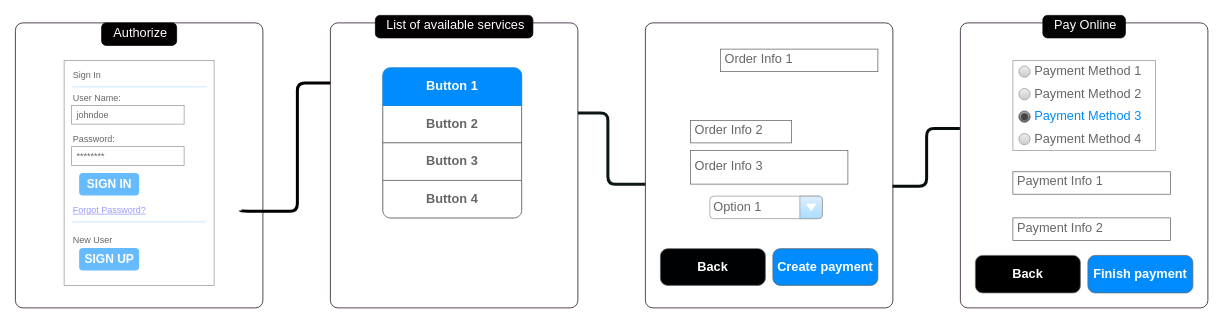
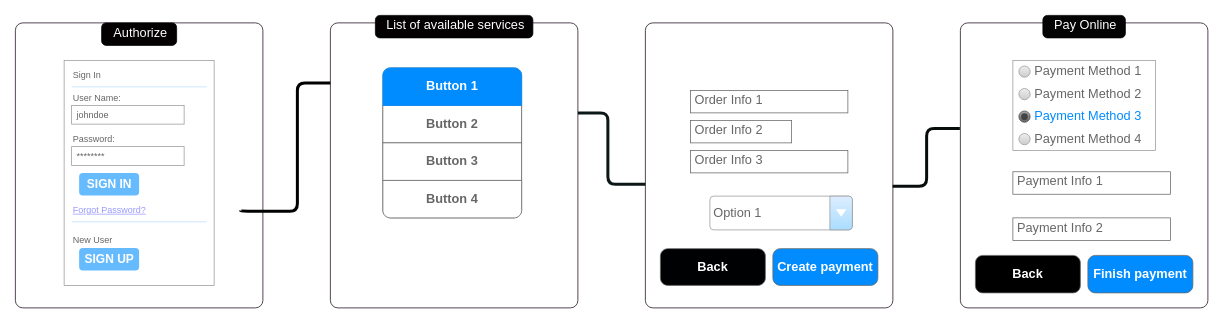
  <mxCell id="0" />
  <mxCell id="1" parent="0" />
  <mxCell id="2" value="" style="shape=mxgraph.mockup.containers.marginRect;rectMarginTop=10;strokeColor=#1D0A1C;strokeWidth=1;dashed=0;rounded=1;arcSize=5;recursiveResize=0;html=1;whiteSpace=wrap;" parent="1" vertex="1"><mxGeometry x="20" y="20" width="330" height="390" as="geometry" /></mxCell>
  <mxCell id="3" value="&lt;div&gt;Authorize&lt;/div&gt;" style="shape=rect;strokeColor=default;fillColor=#030102;strokeWidth=1;dashed=0;rounded=1;arcSize=20;fontColor=#ffffff;fontSize=17;spacing=2;spacingTop=-2;align=center;autosize=1;spacingLeft=4;resizeWidth=0;resizeHeight=0;perimeter=none;html=1;whiteSpace=wrap;" parent="2" vertex="1"><mxGeometry x="115" y="10" width="100" height="30" as="geometry" /></mxCell>
  <mxCell id="4" value="" style="endArrow=none;html=1;rounded=1;entryX=0;entryY=0.476;entryDx=0;entryDy=0;entryPerimeter=0;edgeStyle=orthogonalEdgeStyle;strokeColor=#000000;strokeWidth=4;" parent="2" edge="1"><mxGeometry width="50" height="50" relative="1" as="geometry"><mxPoint x="300" y="260" as="sourcePoint" /><mxPoint x="450" y="92.84" as="targetPoint" /><Array as="points"><mxPoint x="376" y="261" /><mxPoint x="376" y="90" /><mxPoint x="450" y="90" /></Array></mxGeometry></mxCell>
  <mxCell id="5" value="" style="strokeWidth=1;shadow=0;dashed=0;align=center;html=1;shape=mxgraph.mockup.forms.rrect;rSize=0;strokeColor=#999999;fillColor=#ffffff;" vertex="1" parent="2"><mxGeometry x="65" y="60" width="200" height="300" as="geometry" /></mxCell>
  <mxCell id="6" value="Sign In" style="strokeWidth=1;shadow=0;dashed=0;align=center;html=1;shape=mxgraph.mockup.forms.anchor;fontSize=12;fontColor=#666666;align=left;resizeWidth=1;spacingLeft=0;" vertex="1" parent="5"><mxGeometry width="100" height="20" relative="1" as="geometry"><mxPoint x="10" y="10" as="offset" /></mxGeometry></mxCell>
  <mxCell id="7" value="" style="shape=line;strokeColor=#ddeeff;strokeWidth=2;html=1;resizeWidth=1;" vertex="1" parent="5"><mxGeometry width="180" height="10" relative="1" as="geometry"><mxPoint x="10" y="30" as="offset" /></mxGeometry></mxCell>
  <mxCell id="8" value="User Name:" style="strokeWidth=1;shadow=0;dashed=0;align=center;html=1;shape=mxgraph.mockup.forms.anchor;fontSize=12;fontColor=#666666;align=left;resizeWidth=1;spacingLeft=0;" vertex="1" parent="5"><mxGeometry width="100" height="20" relative="1" as="geometry"><mxPoint x="10" y="40" as="offset" /></mxGeometry></mxCell>
  <mxCell id="9" value="johndoe" style="strokeWidth=1;shadow=0;dashed=0;align=center;html=1;shape=mxgraph.mockup.forms.rrect;rSize=0;strokeColor=#999999;fontColor=#666666;align=left;spacingLeft=5;resizeWidth=1;" vertex="1" parent="5"><mxGeometry width="150" height="25" relative="1" as="geometry"><mxPoint x="10" y="60" as="offset" /></mxGeometry></mxCell>
  <mxCell id="10" value="Password:" style="strokeWidth=1;shadow=0;dashed=0;align=center;html=1;shape=mxgraph.mockup.forms.anchor;fontSize=12;fontColor=#666666;align=left;resizeWidth=1;spacingLeft=0;" vertex="1" parent="5"><mxGeometry width="100" height="20" relative="1" as="geometry"><mxPoint x="10" y="95" as="offset" /></mxGeometry></mxCell>
  <mxCell id="11" value="********" style="strokeWidth=1;shadow=0;dashed=0;align=center;html=1;shape=mxgraph.mockup.forms.rrect;rSize=0;strokeColor=#999999;fontColor=#666666;align=left;spacingLeft=5;resizeWidth=1;" vertex="1" parent="5"><mxGeometry width="150" height="25" relative="1" as="geometry"><mxPoint x="10" y="115" as="offset" /></mxGeometry></mxCell>
  <mxCell id="12" value="SIGN IN" style="strokeWidth=1;shadow=0;dashed=0;align=center;html=1;shape=mxgraph.mockup.forms.rrect;rSize=5;strokeColor=none;fontColor=#ffffff;fillColor=#66bbff;fontSize=16;fontStyle=1;" vertex="1" parent="5"><mxGeometry y="1" width="80" height="30" relative="1" as="geometry"><mxPoint x="20" y="-150" as="offset" /></mxGeometry></mxCell>
  <mxCell id="13" value="Forgot Password?" style="strokeWidth=1;shadow=0;dashed=0;align=center;html=1;shape=mxgraph.mockup.forms.anchor;fontSize=12;fontColor=#9999ff;align=left;spacingLeft=0;fontStyle=4;resizeWidth=1;" vertex="1" parent="5"><mxGeometry y="1" width="150" height="20" relative="1" as="geometry"><mxPoint x="10" y="-110" as="offset" /></mxGeometry></mxCell>
  <mxCell id="14" value="" style="shape=line;strokeColor=#ddeeff;strokeWidth=2;html=1;resizeWidth=1;" vertex="1" parent="5"><mxGeometry y="1" width="180" height="10" relative="1" as="geometry"><mxPoint x="10" y="-90" as="offset" /></mxGeometry></mxCell>
  <mxCell id="15" value="New User" style="strokeWidth=1;shadow=0;dashed=0;align=center;html=1;shape=mxgraph.mockup.forms.anchor;fontSize=12;fontColor=#666666;align=left;spacingLeft=0;resizeWidth=1;" vertex="1" parent="5"><mxGeometry y="1" width="150" height="20" relative="1" as="geometry"><mxPoint x="10" y="-70" as="offset" /></mxGeometry></mxCell>
  <mxCell id="16" value="SIGN UP" style="strokeWidth=1;shadow=0;dashed=0;align=center;html=1;shape=mxgraph.mockup.forms.rrect;rSize=5;strokeColor=none;fontColor=#ffffff;fillColor=#66bbff;fontSize=16;fontStyle=1;" vertex="1" parent="5"><mxGeometry y="1" width="80" height="30" relative="1" as="geometry"><mxPoint x="20" y="-50" as="offset" /></mxGeometry></mxCell>
  <mxCell id="17" value="" style="shape=mxgraph.mockup.containers.marginRect;rectMarginTop=10;strokeColor=#1D0A1C;strokeWidth=1;dashed=0;rounded=1;arcSize=5;recursiveResize=0;html=1;whiteSpace=wrap;" parent="1" vertex="1"><mxGeometry x="440" y="20" width="330" height="390" as="geometry" /></mxCell>
  <mxCell id="18" value="&lt;div align=&quot;center&quot;&gt;List of available services&lt;/div&gt;" style="shape=rect;strokeColor=default;fillColor=#030102;strokeWidth=1;dashed=0;rounded=1;arcSize=20;fontColor=#ffffff;fontSize=17;spacing=2;spacingTop=-2;align=center;autosize=1;spacingLeft=4;resizeWidth=0;resizeHeight=0;perimeter=none;html=1;whiteSpace=wrap;" parent="17" vertex="1"><mxGeometry x="60" width="210" height="30" as="geometry" /></mxCell>
  <mxCell id="19" value="" style="strokeWidth=1;shadow=0;dashed=0;align=center;html=1;shape=mxgraph.mockup.rrect;rSize=10;strokeColor=#666666;" vertex="1" parent="17"><mxGeometry x="70" y="70" width="185" height="200" as="geometry" /></mxCell>
  <mxCell id="20" value="Button 2" style="strokeColor=inherit;fillColor=inherit;gradientColor=inherit;strokeWidth=1;shadow=0;dashed=0;align=center;html=1;shape=mxgraph.mockup.rrect;rSize=0;fontSize=17;fontColor=#666666;fontStyle=1;resizeWidth=1;whiteSpace=wrap;" vertex="1" parent="19"><mxGeometry width="185" height="50" relative="1" as="geometry"><mxPoint y="50" as="offset" /></mxGeometry></mxCell>
  <mxCell id="21" value="Button 3" style="strokeColor=inherit;fillColor=inherit;gradientColor=inherit;strokeWidth=1;shadow=0;dashed=0;align=center;html=1;shape=mxgraph.mockup.rrect;rSize=0;fontSize=17;fontColor=#666666;fontStyle=1;resizeWidth=1;whiteSpace=wrap;" vertex="1" parent="19"><mxGeometry width="185" height="50" relative="1" as="geometry"><mxPoint y="100" as="offset" /></mxGeometry></mxCell>
  <mxCell id="22" value="Button 4" style="strokeColor=inherit;fillColor=inherit;gradientColor=inherit;strokeWidth=1;shadow=0;dashed=0;align=center;html=1;shape=mxgraph.mockup.bottomButton;rSize=10;fontSize=17;fontColor=#666666;fontStyle=1;resizeWidth=1;whiteSpace=wrap;" vertex="1" parent="19"><mxGeometry y="1" width="185" height="50" relative="1" as="geometry"><mxPoint y="-50" as="offset" /></mxGeometry></mxCell>
  <mxCell id="23" value="Button 1" style="strokeWidth=1;shadow=0;dashed=0;align=center;html=1;shape=mxgraph.mockup.topButton;rSize=10;fontSize=17;fontColor=#ffffff;fontStyle=1;fillColor=#008cff;strokeColor=#008cff;resizeWidth=1;whiteSpace=wrap;" vertex="1" parent="19"><mxGeometry width="185" height="50" relative="1" as="geometry" /></mxCell>
  <mxCell id="24" value="" style="shape=mxgraph.mockup.containers.marginRect;rectMarginTop=10;strokeColor=#1D0A1C;strokeWidth=1;dashed=0;rounded=1;arcSize=5;recursiveResize=0;html=1;whiteSpace=wrap;" parent="1" vertex="1"><mxGeometry x="860" y="20" width="330" height="390" as="geometry" /></mxCell>
- <mxCell id="25" value="&lt;div&gt;Order Info 1&lt;/div&gt;" style="strokeWidth=1;shadow=0;dashed=0;align=center;html=1;shape=mxgraph.mockup.text.textBox;fontColor=#666666;align=left;fontSize=17;spacingLeft=4;spacingTop=-3;whiteSpace=wrap;strokeColor=#666666;mainText=" vertex="1" parent="24"><mxGeometry x="100" y="45" width="210" height="30" as="geometry" /></mxCell>
+ <mxCell id="25" value="&lt;div&gt;Order Info 1&lt;/div&gt;" style="strokeWidth=1;shadow=0;dashed=0;align=center;html=1;shape=mxgraph.mockup.text.textBox;fontColor=#666666;align=left;fontSize=17;spacingLeft=4;spacingTop=-3;whiteSpace=wrap;strokeColor=#666666;mainText=" vertex="1" parent="24"><mxGeometry x="60" y="100" width="210" height="30" as="geometry" /></mxCell>
  <mxCell id="26" value="&lt;div&gt;Order Info 2&lt;br&gt;&lt;/div&gt;" style="strokeWidth=1;shadow=0;dashed=0;align=center;html=1;shape=mxgraph.mockup.text.textBox;fontColor=#666666;align=left;fontSize=17;spacingLeft=4;spacingTop=-3;whiteSpace=wrap;strokeColor=#666666;mainText=" vertex="1" parent="24"><mxGeometry x="60" y="140" width="135" height="30" as="geometry" /></mxCell>
- <mxCell id="27" value="&lt;div&gt;Order Info 3&lt;br&gt;&lt;/div&gt;" style="strokeWidth=1;shadow=0;dashed=0;align=center;html=1;shape=mxgraph.mockup.text.textBox;fontColor=#666666;align=left;fontSize=17;spacingLeft=4;spacingTop=-3;whiteSpace=wrap;strokeColor=#666666;mainText=" vertex="1" parent="24"><mxGeometry x="60" y="180" width="210" height="45" as="geometry" /></mxCell>
- <mxCell id="28" value="Option 1" style="strokeWidth=1;shadow=0;dashed=0;align=center;html=1;shape=mxgraph.mockup.forms.comboBox;strokeColor=#999999;fillColor=#ddeeff;align=left;fillColor2=#aaddff;mainText=;fontColor=#666666;fontSize=17;spacingLeft=3;" vertex="1" parent="24"><mxGeometry x="86" y="241" width="150" height="30" as="geometry" /></mxCell>
+ <mxCell id="27" value="&lt;div&gt;Order Info 3&lt;br&gt;&lt;/div&gt;" style="strokeWidth=1;shadow=0;dashed=0;align=center;html=1;shape=mxgraph.mockup.text.textBox;fontColor=#666666;align=left;fontSize=17;spacingLeft=4;spacingTop=-3;whiteSpace=wrap;strokeColor=#666666;mainText=" vertex="1" parent="24"><mxGeometry x="60" y="180" width="210" height="30" as="geometry" /></mxCell>
+ <mxCell id="28" value="Option 1" style="strokeWidth=1;shadow=0;dashed=0;align=center;html=1;shape=mxgraph.mockup.forms.comboBox;strokeColor=#999999;fillColor=#ddeeff;align=left;fillColor2=#aaddff;mainText=;fontColor=#666666;fontSize=17;spacingLeft=3;" vertex="1" parent="24"><mxGeometry x="86" y="241" width="190" height="45" as="geometry" /></mxCell>
  <mxCell id="29" value="Create payment" style="strokeWidth=1;shadow=0;dashed=0;align=center;html=1;shape=mxgraph.mockup.buttons.button;strokeColor=#666666;fontColor=#ffffff;mainText=;buttonStyle=round;fontSize=17;fontStyle=1;fillColor=#008cff;whiteSpace=wrap;" vertex="1" parent="24"><mxGeometry x="170" y="311" width="140" height="49" as="geometry" /></mxCell>
  <mxCell id="30" value="Back" style="strokeWidth=1;shadow=0;dashed=0;align=center;html=1;shape=mxgraph.mockup.buttons.button;strokeColor=#666666;fontColor=#ffffff;mainText=;buttonStyle=round;fontSize=17;fontStyle=1;fillColor=#000103;whiteSpace=wrap;" vertex="1" parent="24"><mxGeometry x="20" y="311" width="140" height="49" as="geometry" /></mxCell>
  <mxCell id="31" value="" style="shape=mxgraph.mockup.containers.marginRect;rectMarginTop=10;strokeColor=#1D0A1C;strokeWidth=1;dashed=0;rounded=1;arcSize=5;recursiveResize=0;html=1;whiteSpace=wrap;" parent="1" vertex="1"><mxGeometry x="1280" y="20" width="330" height="390" as="geometry" /></mxCell>
  <mxCell id="32" value="&lt;div&gt;Pay Online&lt;/div&gt;" style="shape=rect;strokeColor=default;fillColor=#050405;strokeWidth=1;dashed=0;rounded=1;arcSize=20;fontColor=#ffffff;fontSize=17;spacing=2;spacingTop=-2;align=center;autosize=1;spacingLeft=4;resizeWidth=0;resizeHeight=0;perimeter=none;html=1;whiteSpace=wrap;" parent="31" vertex="1"><mxGeometry x="110" width="110" height="30" as="geometry" /></mxCell>
  <mxCell id="33" value="" style="strokeWidth=1;shadow=0;dashed=0;align=center;html=1;shape=mxgraph.mockup.forms.rrect;rSize=0;strokeColor=#999999;fillColor=#ffffff;recursiveResize=0;" vertex="1" parent="31"><mxGeometry x="70" y="60" width="190" height="120" as="geometry" /></mxCell>
  <mxCell id="34" value="&lt;div&gt;Payment Method 1&lt;/div&gt;" style="shape=ellipse;rSize=0;fillColor=#eeeeee;strokeColor=#999999;gradientColor=#cccccc;html=1;align=left;spacingLeft=4;fontSize=17;fontColor=#666666;labelPosition=right;" vertex="1" parent="33"><mxGeometry x="8" y="7.5" width="15" height="15" as="geometry" /></mxCell>
  <mxCell id="35" value="Payment Method 2" style="shape=ellipse;rSize=0;fillColor=#eeeeee;strokeColor=#999999;gradientColor=#cccccc;html=1;align=left;spacingLeft=4;fontSize=17;fontColor=#666666;labelPosition=right;" vertex="1" parent="33"><mxGeometry x="8" y="37.5" width="15" height="15" as="geometry" /></mxCell>
  <mxCell id="36" value="Payment Method 3" style="shape=ellipse;rSize=0;fillColor=#aaaaaa;strokeColor=#444444;gradientColor=#666666;html=1;align=left;spacingLeft=4;fontSize=17;fontColor=#008cff;labelPosition=right;" vertex="1" parent="33"><mxGeometry x="8" y="67.5" width="15" height="15" as="geometry" /></mxCell>
  <mxCell id="37" value="" style="shape=ellipse;fillColor=#444444;strokeColor=none;html=1;" vertex="1" parent="36"><mxGeometry x="3" y="3" width="9" height="9" as="geometry" /></mxCell>
  <mxCell id="38" value="Payment Method 4" style="shape=ellipse;rSize=0;fillColor=#eeeeee;strokeColor=#999999;gradientColor=#cccccc;html=1;align=left;spacingLeft=4;fontSize=17;fontColor=#666666;labelPosition=right;" vertex="1" parent="33"><mxGeometry x="8" y="97.5" width="15" height="15" as="geometry" /></mxCell>
  <mxCell id="39" value="&lt;div&gt;Payment Info 1&lt;/div&gt;" style="strokeWidth=1;shadow=0;dashed=0;align=center;html=1;shape=mxgraph.mockup.text.textBox;fontColor=#666666;align=left;fontSize=17;spacingLeft=4;spacingTop=-3;whiteSpace=wrap;strokeColor=#666666;mainText=" vertex="1" parent="31"><mxGeometry x="70" y="208.5" width="210" height="30" as="geometry" /></mxCell>
  <mxCell id="40" value="&lt;div&gt;Payment Info 2&lt;br&gt;&lt;/div&gt;" style="strokeWidth=1;shadow=0;dashed=0;align=center;html=1;shape=mxgraph.mockup.text.textBox;fontColor=#666666;align=left;fontSize=17;spacingLeft=4;spacingTop=-3;whiteSpace=wrap;strokeColor=#666666;mainText=" vertex="1" parent="31"><mxGeometry x="70" y="270" width="210" height="30" as="geometry" /></mxCell>
  <mxCell id="41" value="Finish payment" style="strokeWidth=1;shadow=0;dashed=0;align=center;html=1;shape=mxgraph.mockup.buttons.button;strokeColor=#666666;fontColor=#ffffff;mainText=;buttonStyle=round;fontSize=17;fontStyle=1;fillColor=#008cff;whiteSpace=wrap;" vertex="1" parent="31"><mxGeometry x="170" y="320" width="140" height="50" as="geometry" /></mxCell>
  <mxCell id="42" value="&lt;div&gt;Back&lt;/div&gt;" style="strokeWidth=1;shadow=0;dashed=0;align=center;html=1;shape=mxgraph.mockup.buttons.button;strokeColor=#666666;fontColor=#ffffff;mainText=;buttonStyle=round;fontSize=17;fontStyle=1;fillColor=#000000;whiteSpace=wrap;" vertex="1" parent="31"><mxGeometry x="20" y="320" width="140" height="50" as="geometry" /></mxCell>
  <mxCell id="43" value="" style="endArrow=none;html=1;strokeColor=#0C1717;strokeWidth=4;rounded=1;exitX=1;exitY=0.334;exitDx=0;exitDy=0;exitPerimeter=0;" parent="1" edge="1" source="17"><mxGeometry width="50" height="50" relative="1" as="geometry"><mxPoint x="770" y="110" as="sourcePoint" /><mxPoint x="860" y="245" as="targetPoint" /><Array as="points"><mxPoint x="810" y="150" /><mxPoint x="810" y="245" /></Array></mxGeometry></mxCell>
  <mxCell id="44" value="" style="endArrow=none;html=1;strokeColor=#070D0D;strokeWidth=4;rounded=1;entryX=-0.002;entryY=0.387;entryDx=0;entryDy=0;entryPerimeter=0;edgeStyle=orthogonalEdgeStyle;exitX=0.999;exitY=0.584;exitDx=0;exitDy=0;exitPerimeter=0;" parent="1" target="31" edge="1" source="24"><mxGeometry width="50" height="50" relative="1" as="geometry"><mxPoint x="1190" y="324" as="sourcePoint" /><mxPoint x="1276" y="166" as="targetPoint" /></mxGeometry></mxCell>
